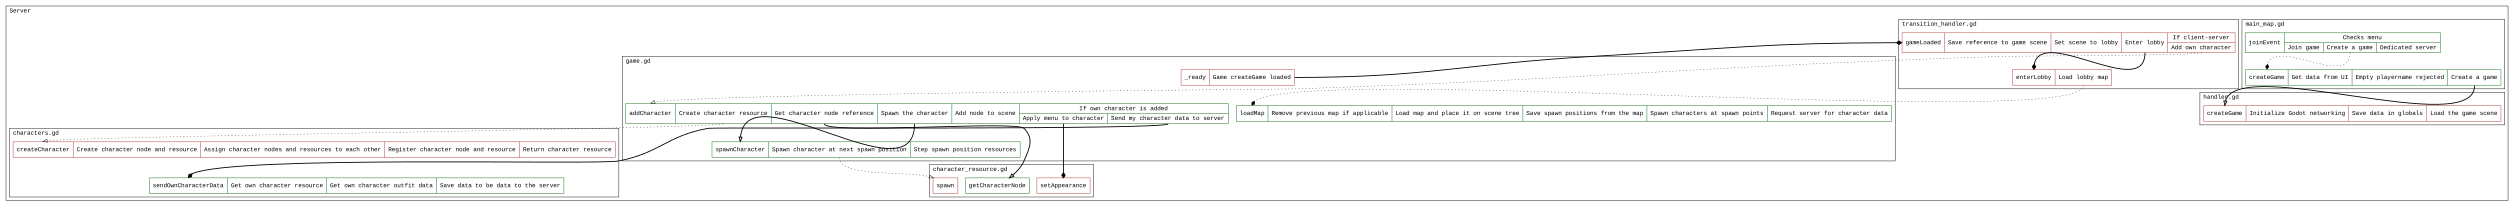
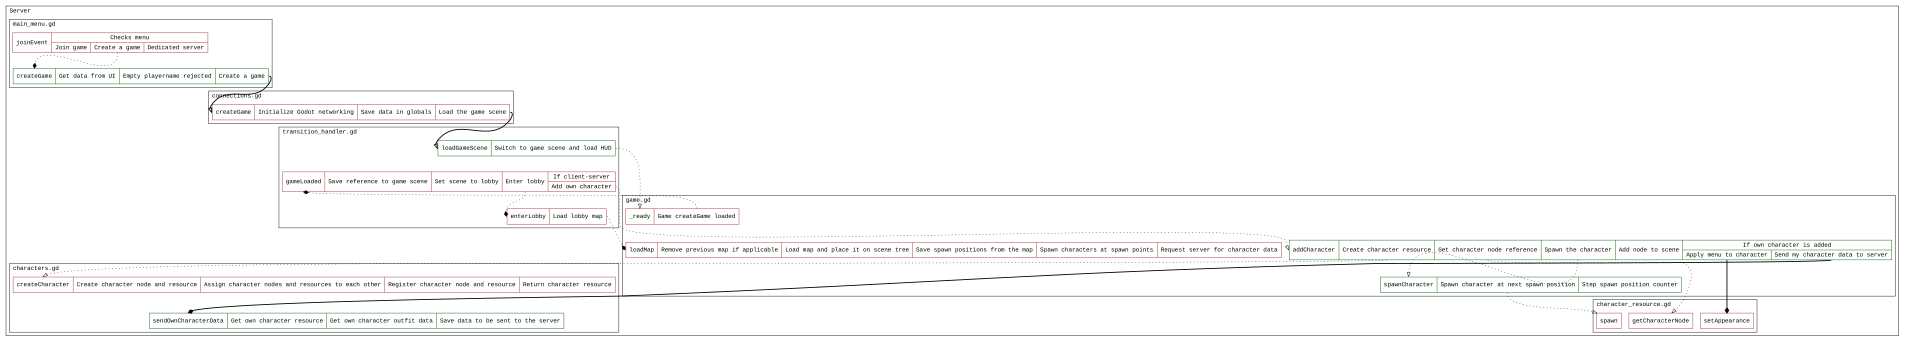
  digraph {
    fontname="Liberation Mono"
    rankdir=TB
    node [color=brown fontname="Liberation Mono" shape=record]
    edge [fontname="Liberation Mono" headport=begin style=dotted tailport=f0 arrowhead=onormal]
    n1 [label="<begin>_ready | <f0> Game createGame loaded "]
-   n2 [color=darkgreen label="<begin>loadMap | {<f0> Remove previous map if applicable } | <f1> Load map and place it on scene tree  | <f2> Save spawn positions from the map  | <f3> Spawn characters at spawn points  | <f4> Request server for character data "]
+   n2 [label="<begin>loadMap | {<f0> Remove previous map if applicable } | <f1> Load map and place it on scene tree  | <f2> Save spawn positions from the map  | <f3> Spawn characters at spawn points  | <f4> Request server for character data "]
    n3 [color=darkgreen label="<begin>addCharacter | <f0> Create character resource  | <f1> Get character node reference  | <f2> Spawn the character  | <f3> Add node to scene  | {<f4> If own character is added  |  { <f5> Apply menu to character  | <f6> Send my character data to server  } }"]
-   n4 [color=darkgreen label="<begin>spawnCharacter | <f0> Spawn character at next spawn position  | <f1> Step spawn position resources "]
+   n4 [color=darkgreen label="<begin>spawnCharacter | <f0> Spawn character at next spawn position  | <f1> Step spawn position counter "]
    n5 [color=darkgreen label="<begin>createGame | <f0> Get data from UI  | {<f1> Empty playername rejected } | <f2> Create a game "]
-   n6 [color=darkgreen label="<begin>joinEvent | {<f0> Checks menu  |  { <f1> Join game  | <f2> Create a game  | <f3> Dedicated server  } }"]
+   n6 [label="<begin>joinEvent | {<f0> Checks menu  |  { <f1> Join game  | <f2> Create a game  | <f3> Dedicated server  } }"]
    n7 [label="<begin>createGame | <f0> Initialize Godot networking  | <f1> Save data in globals  | <f2> Load the game scene "]
    n8 [label="<begin>gameLoaded | <f0> Save reference to game scene  | <f1> Set scene to lobby  | <f2> Enter lobby  | {<f3> If client-server  |  { <f4> Add own character  } }"]
+   n9 [color=darkgreen label="<begin>loadGameScene | <f0> Switch to game scene and load HUD "]
    n10 [label="<begin>enterLobby | <f0> Load lobby map "]
    n11 [label="<begin>createCharacter | <f0> Create character node and resource  | <f1> Assign character nodes and resources to each other  | <f2> Register character node and resource  | <f3> Return character resource "]
-   n12 [color=darkgreen label="<begin>sendOwnCharacterData | <f0> Get own character resource  | <f1> Get own character outfit data  | <f2> Save data to be data to the server "]
+   n12 [color=darkgreen label="<begin>sendOwnCharacterData | <f0> Get own character resource  | <f1> Get own character outfit data  | <f2> Save data to be sent to the server "]
    n13 [label="<begin>spawn"]
-   n14 [color=darkgreen label="<begin>getCharacterNode"]
+   n14 [label="<begin>getCharacterNode"]
    n15 [label="<begin>setAppearance"]
    subgraph cluster_1 {
      label=Server
      labeljust=l
      subgraph cluster_2 {
        label="game.gd"
        labeljust=l
        n1
        n2
        n3
        n4
      }
      subgraph cluster_3 {
-       label="main_map.gd"
+       label="main_menu.gd"
        labeljust=l
        n5
        n6
      }
      subgraph cluster_4 {
-       label="handler.gd"
+       label="connections.gd"
        labeljust=l
        n7
      }
      subgraph cluster_5 {
        label="transition_handler.gd"
        labeljust=l
        n8
+       n9
        n10
      }
      subgraph cluster_6 {
        label="characters.gd"
        labeljust=l
        n11
        n12
      }
      subgraph cluster_7 {
        label="character_resource.gd"
        labeljust=l
        n13
        n14
        n15
      }
    }
    subgraph cluster_8 {
      label="Client 1"
      labeljust=l
    }
    subgraph cluster_9 {
      label="Client 2"
      labeljust=l
    }
    n1 -> n2 [style=invis arrowhead=""]
    n1 -> n3 [style=invis arrowhead=""]
-   n1 -> n8 [arrowhead=diamond style=bold]
-   n3 -> n4 [style=bold tailport=f2]
+   n1 -> n8 [arrowhead=diamond]
+   n3 -> n4 [tailport=f2]
    n3 -> n11
    n3 -> n12 [arrowhead=diamond style=bold tailport=f6]
-   n3 -> n14 [style=bold tailport=f1]
+   n3 -> n14 [tailport=f1]
    n3 -> n15 [arrowhead=diamond style=bold tailport=f5]
    n4 -> n13
    n5 -> n7 [style=bold tailport=f2]
    n6 -> n5 [arrowhead=diamond tailport=f2]
+   n7 -> n9 [style=bold tailport=f2]
    n8 -> n3 [minlen=2 tailport=f4]
-   n8 -> n10 [arrowhead=diamond style=bold tailport=f2]
+   n8 -> n10 [arrowhead=diamond tailport=f2]
+   n9 -> n1
+   n9 -> n8 [style=invis arrowhead=""]
    n10 -> n2 [arrowhead=diamond]
    n11 -> n12 [style=invis arrowhead=""]
  }
